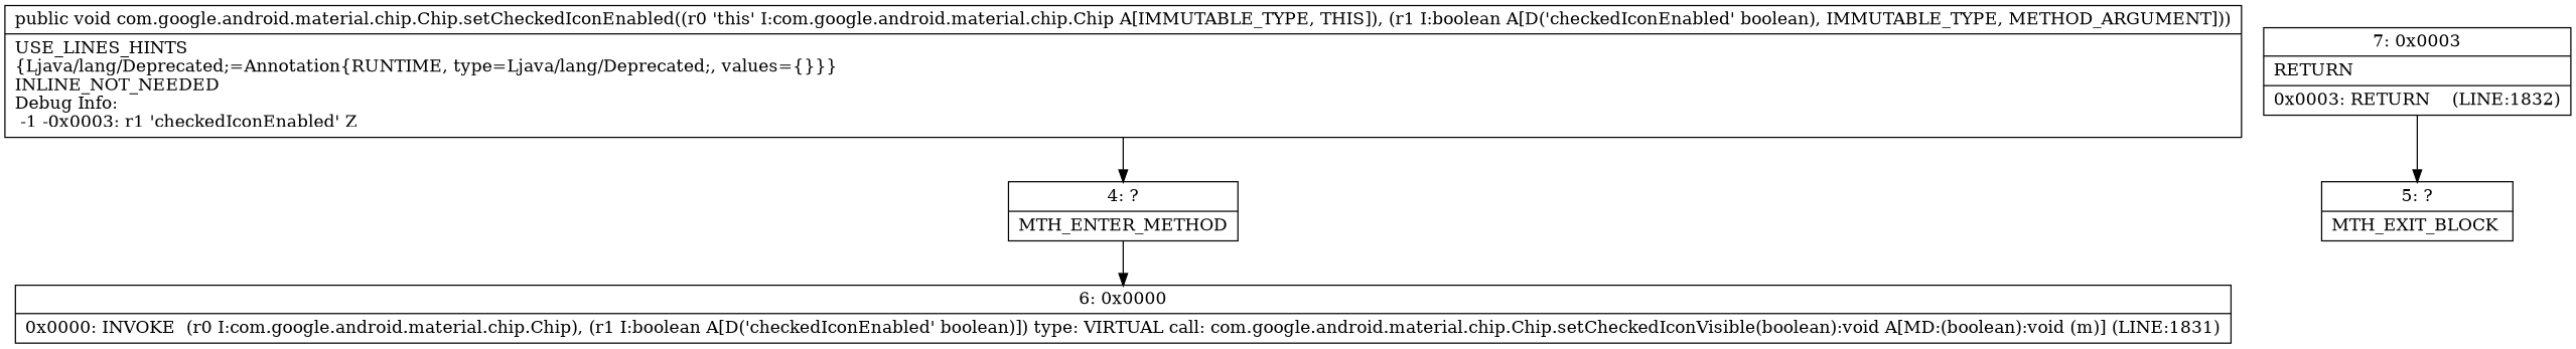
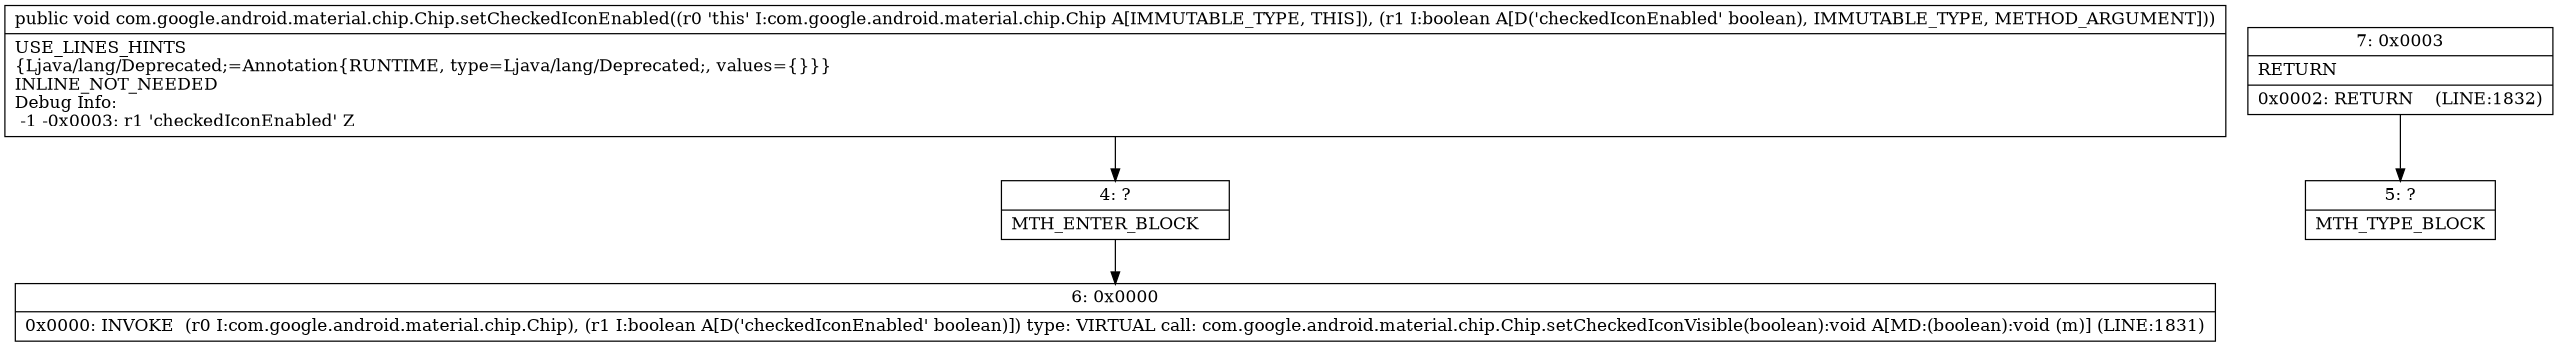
  digraph {
    node [shape=record]
-   n1 [label="{4\:\ ?|MTH_ENTER_METHOD\l}"]
+   n1 [label="{4\:\ ?|MTH_ENTER_BLOCK\l}"]
    n2 [label="{6\:\ 0x0000|0x0000: INVOKE  (r0 I:com.google.android.material.chip.Chip), (r1 I:boolean A[D('checkedIconEnabled' boolean)]) type: VIRTUAL call: com.google.android.material.chip.Chip.setCheckedIconVisible(boolean):void A[MD:(boolean):void (m)] (LINE:1831)\l}"]
-   n3 [label="{7\:\ 0x0003|RETURN\l|0x0003: RETURN    (LINE:1832)\l}"]
-   n4 [label="{5\:\ ?|MTH_EXIT_BLOCK\l}"]
+   n3 [label="{7\:\ 0x0003|RETURN\l|0x0002: RETURN    (LINE:1832)\l}"]
+   n4 [label="{5\:\ ?|MTH_TYPE_BLOCK\l}"]
    n5 [label="{public void com.google.android.material.chip.Chip.setCheckedIconEnabled((r0 'this' I:com.google.android.material.chip.Chip A[IMMUTABLE_TYPE, THIS]), (r1 I:boolean A[D('checkedIconEnabled' boolean), IMMUTABLE_TYPE, METHOD_ARGUMENT]))  | USE_LINES_HINTS\l\{Ljava\/lang\/Deprecated;=Annotation\{RUNTIME, type=Ljava\/lang\/Deprecated;, values=\{\}\}\}\lINLINE_NOT_NEEDED\lDebug Info:\l  \-1 \-0x0003: r1 'checkedIconEnabled' Z\l}"]
    n1 -> n2
    n3 -> n4
    n5 -> n1
  }
